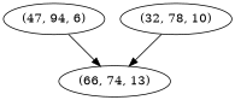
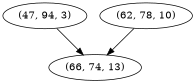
  digraph {
-   "(47, 94, 3)" [label="(47, 94, 6)"]
+   "(47, 94, 3)"
    "(66, 74, 13)"
-   "(62, 78, 10)" [label="(32, 78, 10)"]
+   "(62, 78, 10)"
    "(47, 94, 3)" -> "(66, 74, 13)"
    "(62, 78, 10)" -> "(66, 74, 13)"
  }
